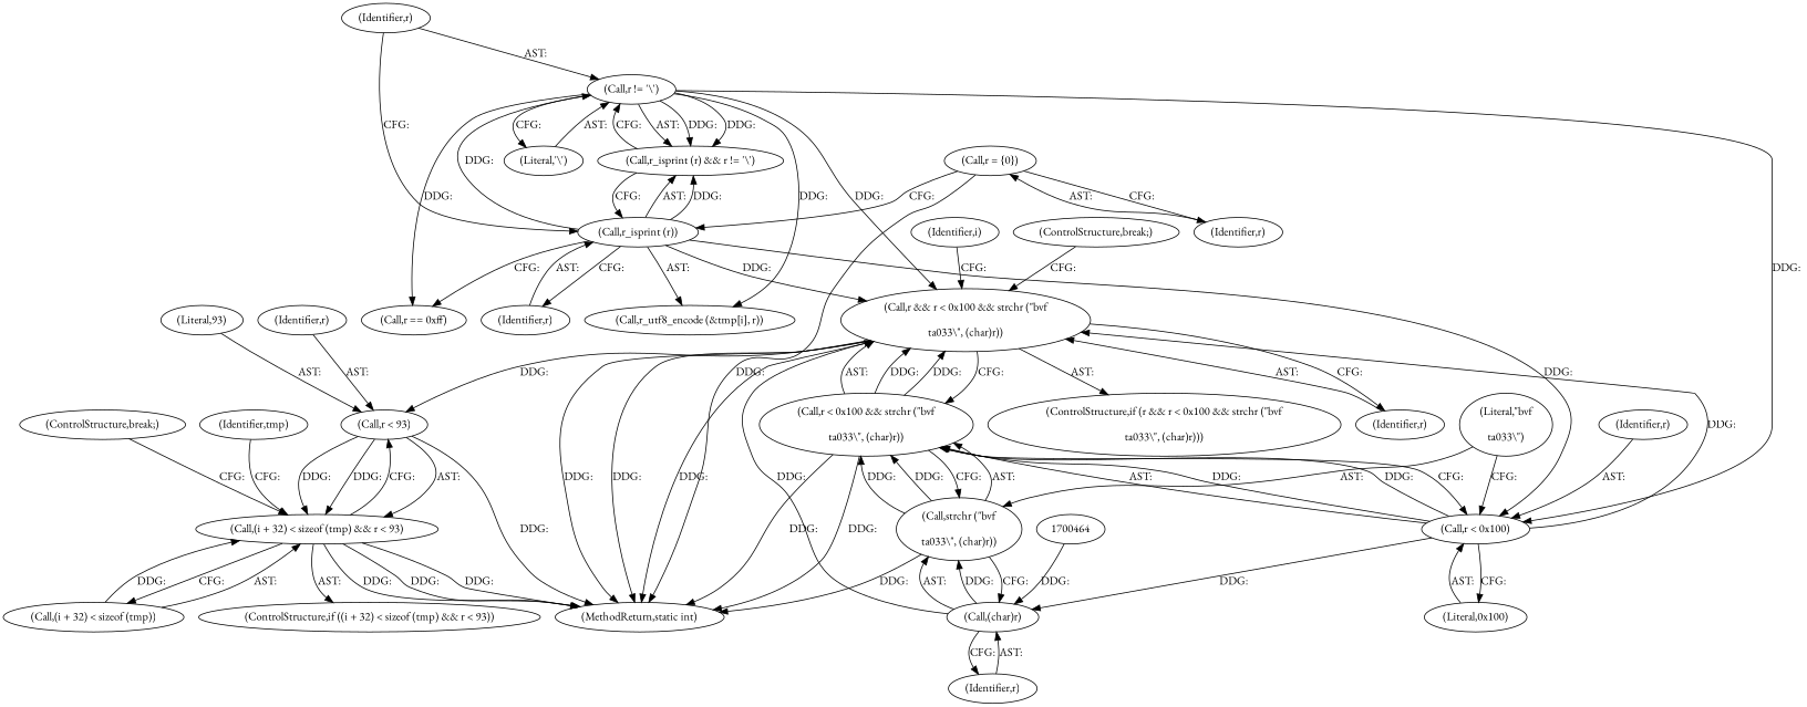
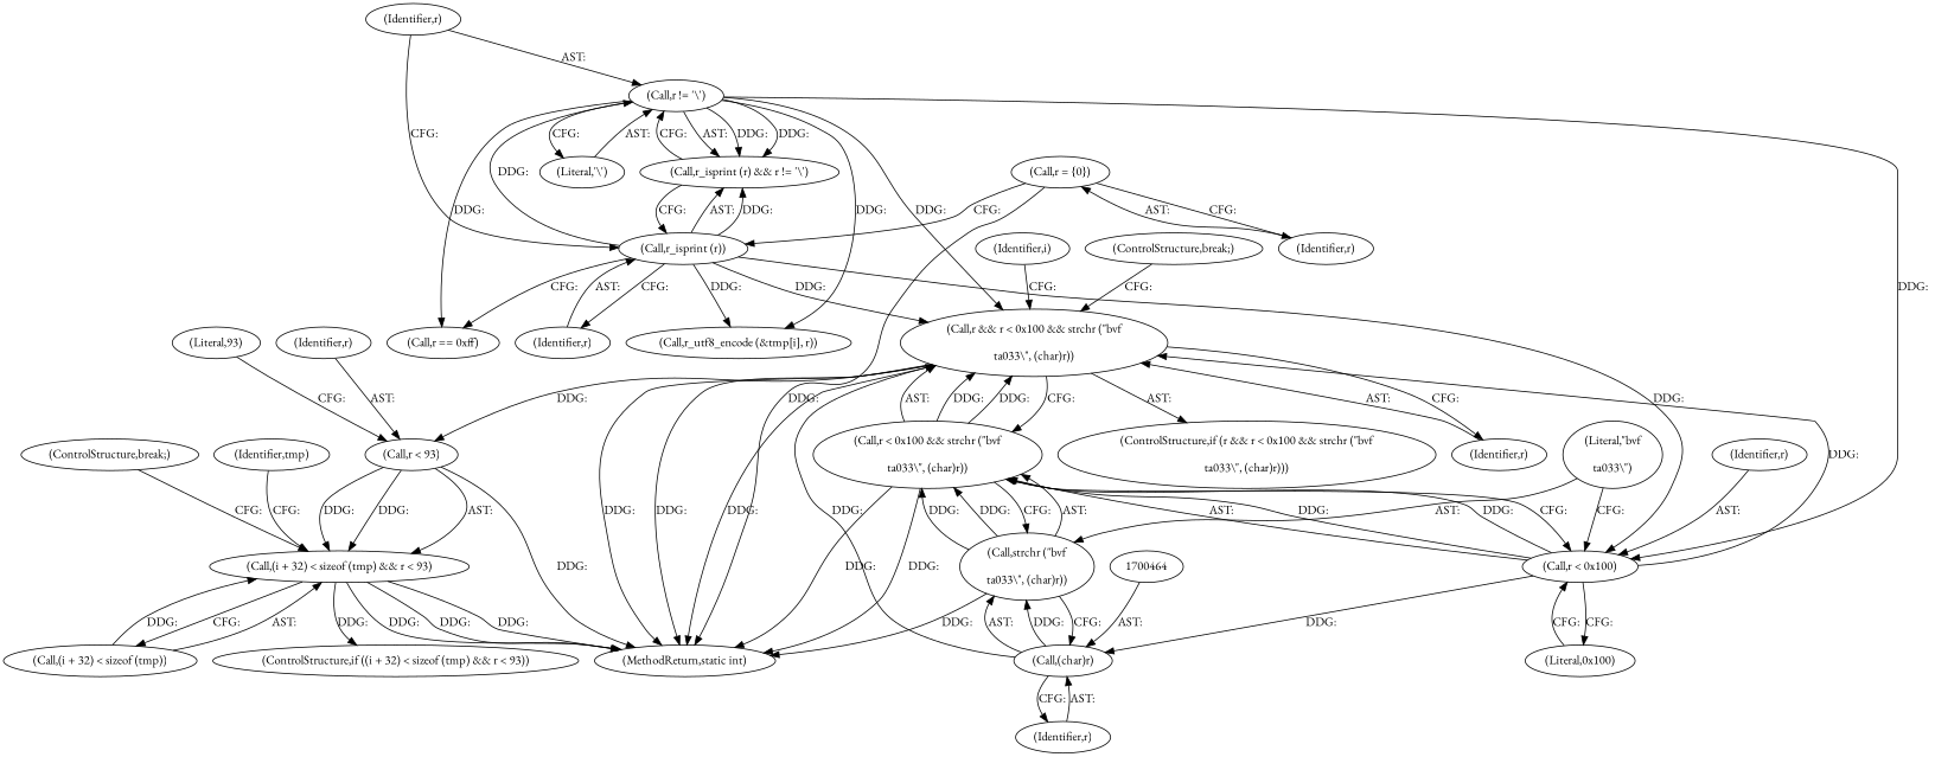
  digraph {
    fontname="EB Garamond"
    node [fontname="EB Garamond"]
    edge [fontname="EB Garamond"]
    n1 [label="(Call,r && r < 0x100 && strchr (\"\b\v\f\n\r\t\a\033\\\", (char)r))"]
    n2 [label="(Call,r < 0x100 && strchr (\"\b\v\f\n\r\t\a\033\\\", (char)r))"]
    n3 [label="(Call,r < 93)"]
    n4 [label="(ControlStructure,if (r && r < 0x100 && strchr (\"\b\v\f\n\r\t\a\033\\\", (char)r)))"]
    n5 [label="(Identifier,r)"]
    n6 [label="(MethodReturn,static int)"]
    n7 [label="(Call,r < 0x100)"]
    n8 [label="(Call,strchr (\"\b\v\f\n\r\t\a\033\\\", (char)r))"]
    n9 [label="(Call,(i + 32) < sizeof (tmp) && r < 93)"]
    n10 [label="(Call,(char)r)"]
    n11 [label="(Literal,0x100)"]
    n12 [label="(Identifier,r)"]
    n13 [label="(Call,r != '\\')"]
    n14 [label="(Call,r == 0xff)"]
    n15 [label="(Literal,'\\')"]
    n16 [label="(Call,r_utf8_encode (&tmp[i], r))"]
    n17 [label="(Call,r_isprint (r) && r != '\\')"]
    n18 [label="(Call,r_isprint (r))"]
    n19 [label="(Identifier,r)"]
    n20 [label="(Call,r = {0})"]
    n21 [label="(Identifier,r)"]
    n22 [label="(Call,(i + 32) < sizeof (tmp))"]
    n23 [label="(ControlStructure,if ((i + 32) < sizeof (tmp) && r < 93))"]
    n24 [label="(Literal,93)"]
    n25 [label="(Identifier,r)"]
    n26 [label="(ControlStructure,break;)"]
    n27 [label="(ControlStructure,break;)"]
    n28 [label="(Identifier,r)"]
    n29 [label="(Literal,\"\b\v\f\n\r\t\a\033\\\")"]
    n30 [label="(Identifier,i)"]
    n31 [label="(Identifier,tmp)"]
    n32 [label="(Identifier,r)"]
    n33 [label=1700464]
    n1 -> n2 [label="CFG: "]
    n1 -> n3 [label="DDG: "]
    n1 -> n4 [label="AST: "]
    n1 -> n5 [label="CFG: "]
    n1 -> n6 [label="DDG: "]
    n1 -> n6 [label="DDG: "]
    n1 -> n6 [label="DDG: "]
    n2 -> n1 [label="AST: "]
    n2 -> n1 [label="DDG: "]
    n2 -> n1 [label="DDG: "]
    n2 -> n6 [label="DDG: "]
    n2 -> n6 [label="DDG: "]
    n2 -> n7 [label="CFG: "]
    n2 -> n8 [label="CFG: "]
    n3 -> n6 [label="DDG: "]
    n3 -> n9 [label="AST: "]
    n3 -> n9 [label="DDG: "]
    n3 -> n9 [label="DDG: "]
    n5 -> n1 [label="AST: "]
    n7 -> n1 [label="DDG: "]
    n7 -> n2 [label="AST: "]
    n7 -> n2 [label="DDG: "]
    n7 -> n2 [label="DDG: "]
    n7 -> n10 [label="DDG: "]
    n7 -> n11 [label="CFG: "]
    n8 -> n2 [label="AST: "]
    n8 -> n2 [label="DDG: "]
    n8 -> n2 [label="DDG: "]
    n8 -> n6 [label="DDG: "]
    n8 -> n10 [label="CFG: "]
-   n9 -> n3 [label="CFG: "]
    n9 -> n6 [label="DDG: "]
    n9 -> n6 [label="DDG: "]
    n9 -> n6 [label="DDG: "]
    n9 -> n22 [label="CFG: "]
-   n9 -> n23 [label="AST: "]
+   n9 -> n23 [label="DDG: "]
    n10 -> n1 [label="DDG: "]
    n10 -> n8 [label="AST: "]
    n10 -> n8 [label="DDG: "]
    n10 -> n12 [label="CFG: "]
-   n11 -> n7 [label="AST: "]
+   n11 -> n7 [label="CFG: "]
    n12 -> n10 [label="AST: "]
    n13 -> n1 [label="DDG: "]
    n13 -> n7 [label="DDG: "]
    n13 -> n14 [label="DDG: "]
    n13 -> n15 [label="CFG: "]
    n13 -> n16 [label="DDG: "]
    n13 -> n17 [label="AST: "]
    n13 -> n17 [label="DDG: "]
    n13 -> n17 [label="DDG: "]
    n15 -> n13 [label="AST: "]
    n17 -> n13 [label="CFG: "]
    n17 -> n18 [label="CFG: "]
    n18 -> n1 [label="DDG: "]
    n18 -> n7 [label="DDG: "]
    n18 -> n13 [label="DDG: "]
    n18 -> n14 [label="CFG: "]
-   n18 -> n16 [label="AST: "]
+   n18 -> n16 [label="DDG: "]
    n18 -> n17 [label="AST: "]
    n18 -> n17 [label="DDG: "]
    n18 -> n19 [label="CFG: "]
    n19 -> n18 [label="AST: "]
    n20 -> n6 [label="DDG: "]
    n20 -> n18 [label="CFG: "]
    n20 -> n21 [label="CFG: "]
    n21 -> n20 [label="AST: "]
    n22 -> n9 [label="AST: "]
    n22 -> n9 [label="DDG: "]
-   n24 -> n3 [label="AST: "]
+   n24 -> n3 [label="CFG: "]
    n25 -> n3 [label="AST: "]
    n26 -> n1 [label="CFG: "]
    n27 -> n9 [label="CFG: "]
    n28 -> n13 [label="AST: "]
    n28 -> n18 [label="CFG: "]
    n29 -> n7 [label="CFG: "]
    n29 -> n8 [label="AST: "]
    n30 -> n1 [label="CFG: "]
    n31 -> n9 [label="CFG: "]
    n32 -> n7 [label="AST: "]
-   n33 -> n10 [label="DDG: "]
+   n33 -> n10 [label="AST: "]
  }
